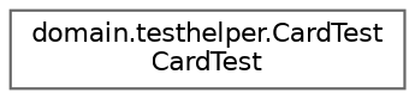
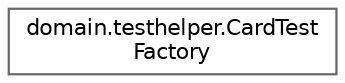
  digraph {
    rankdir=LR
-   n1 [color=grey40 fillcolor=white fontname=Helvetica fontsize=10 height=0.2 label="domain.testhelper.CardTest\lCardTest" shape=box style=filled width=0.4]
+   n1 [color=grey40 fillcolor=white fontname=Helvetica fontsize=10 height=0.2 label="domain.testhelper.CardTest\lFactory" shape=box style=filled width=0.4]
  }
